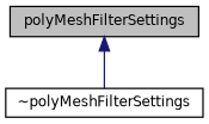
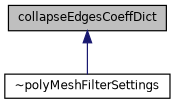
  digraph {
    rankdir=TB
    node [color=black fontname=Helvetica fontsize=10 shape=record]
-   n1 [fillcolor=grey75 fontcolor=black height=0.2 label=polyMeshFilterSettings style=filled width=0.4]
+   n1 [fillcolor=grey75 fontcolor=black height=0.2 label=collapseEdgesCoeffDict style=filled width=0.4]
    n2 [height=0.2 label="~polyMeshFilterSettings" width=0.4]
    n1 -> n2 [color=midnightblue dir=back fontname=Helvetica fontsize=10 labelfontname=Helvetica labelfontsize=10 style=solid]
  }
